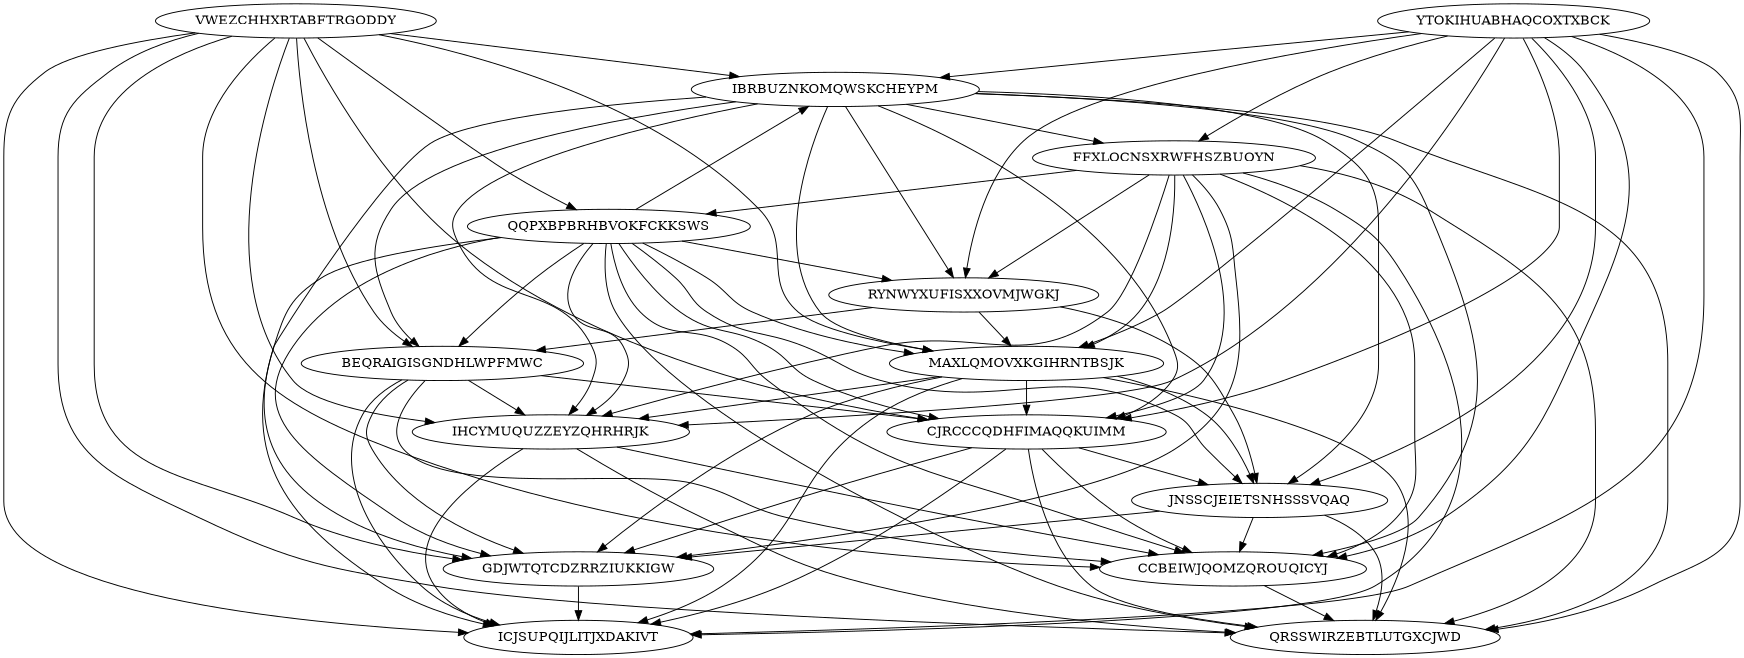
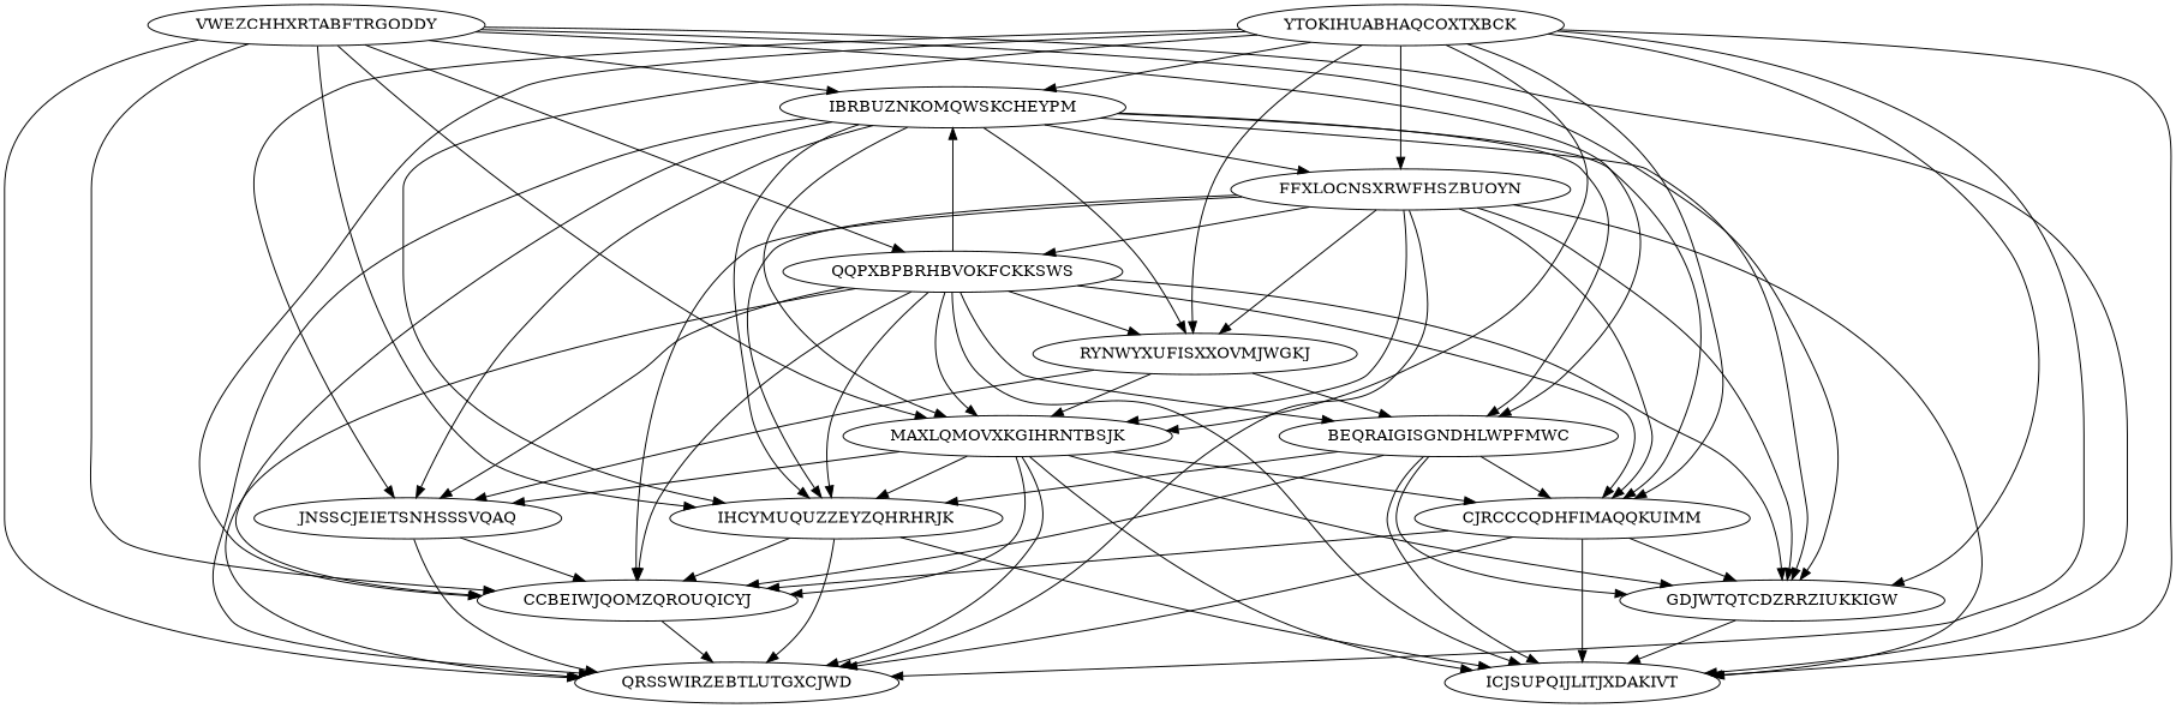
  digraph {
    node [Weight=18]
    edge [Weight=15]
    VWEZCHHXRTABFTRGODDY [Weight=11]
    IBRBUZNKOMQWSKCHEYPM [Weight=11]
    QQPXBPBRHBVOKFCKKSWS [Weight=16]
    BEQRAIGISGNDHLWPFMWC [Weight=20]
    MAXLQMOVXKGIHRNTBSJK
    IHCYMUQUZZEYZQHRHRJK
    CJRCCCQDHFIMAQQKUIMM [Weight=16]
    GDJWTQTCDZRRZIUKKIGW
    CCBEIWJQOMZQROUQICYJ [Weight=19]
    QRSSWIRZEBTLUTGXCJWD
    ICJSUPQIJLITJXDAKIVT [Weight=16]
    FFXLOCNSXRWFHSZBUOYN
    RYNWYXUFISXXOVMJWGKJ [Weight=20]
    JNSSCJEIETSNHSSSVQAQ [Weight=15]
    YTOKIHUABHAQCOXTXBCK [Weight=16]
    VWEZCHHXRTABFTRGODDY -> IBRBUZNKOMQWSKCHEYPM [Weight=19]
    VWEZCHHXRTABFTRGODDY -> QQPXBPBRHBVOKFCKKSWS [Weight=11]
    VWEZCHHXRTABFTRGODDY -> BEQRAIGISGNDHLWPFMWC [Weight=11]
    VWEZCHHXRTABFTRGODDY -> MAXLQMOVXKGIHRNTBSJK [Weight=17]
    VWEZCHHXRTABFTRGODDY -> IHCYMUQUZZEYZQHRHRJK [Weight=10]
-   VWEZCHHXRTABFTRGODDY -> CJRCCCQDHFIMAQQKUIMM [Weight=13]
    VWEZCHHXRTABFTRGODDY -> GDJWTQTCDZRRZIUKKIGW [Weight=12]
    VWEZCHHXRTABFTRGODDY -> CCBEIWJQOMZQROUQICYJ [Weight=11]
    VWEZCHHXRTABFTRGODDY -> QRSSWIRZEBTLUTGXCJWD [Weight=17]
    VWEZCHHXRTABFTRGODDY -> ICJSUPQIJLITJXDAKIVT
    IBRBUZNKOMQWSKCHEYPM -> BEQRAIGISGNDHLWPFMWC [Weight=13]
    IBRBUZNKOMQWSKCHEYPM -> MAXLQMOVXKGIHRNTBSJK [Weight=16]
    IBRBUZNKOMQWSKCHEYPM -> IHCYMUQUZZEYZQHRHRJK [Weight=19]
    IBRBUZNKOMQWSKCHEYPM -> CJRCCCQDHFIMAQQKUIMM [Weight=20]
    IBRBUZNKOMQWSKCHEYPM -> GDJWTQTCDZRRZIUKKIGW [Weight=12]
    IBRBUZNKOMQWSKCHEYPM -> CCBEIWJQOMZQROUQICYJ [Weight=16]
    IBRBUZNKOMQWSKCHEYPM -> QRSSWIRZEBTLUTGXCJWD [Weight=18]
    IBRBUZNKOMQWSKCHEYPM -> FFXLOCNSXRWFHSZBUOYN
    IBRBUZNKOMQWSKCHEYPM -> RYNWYXUFISXXOVMJWGKJ [Weight=13]
    IBRBUZNKOMQWSKCHEYPM -> JNSSCJEIETSNHSSSVQAQ
    QQPXBPBRHBVOKFCKKSWS -> IBRBUZNKOMQWSKCHEYPM [Weight=17]
    QQPXBPBRHBVOKFCKKSWS -> BEQRAIGISGNDHLWPFMWC [Weight=10]
    QQPXBPBRHBVOKFCKKSWS -> MAXLQMOVXKGIHRNTBSJK [Weight=17]
    QQPXBPBRHBVOKFCKKSWS -> IHCYMUQUZZEYZQHRHRJK
    QQPXBPBRHBVOKFCKKSWS -> CJRCCCQDHFIMAQQKUIMM [Weight=17]
    QQPXBPBRHBVOKFCKKSWS -> GDJWTQTCDZRRZIUKKIGW [Weight=20]
    QQPXBPBRHBVOKFCKKSWS -> CCBEIWJQOMZQROUQICYJ [Weight=17]
    QQPXBPBRHBVOKFCKKSWS -> QRSSWIRZEBTLUTGXCJWD [Weight=20]
    QQPXBPBRHBVOKFCKKSWS -> ICJSUPQIJLITJXDAKIVT [Weight=12]
    QQPXBPBRHBVOKFCKKSWS -> RYNWYXUFISXXOVMJWGKJ [Weight=12]
    QQPXBPBRHBVOKFCKKSWS -> JNSSCJEIETSNHSSSVQAQ [Weight=14]
    BEQRAIGISGNDHLWPFMWC -> IHCYMUQUZZEYZQHRHRJK [Weight=17]
    BEQRAIGISGNDHLWPFMWC -> CJRCCCQDHFIMAQQKUIMM [Weight=20]
    BEQRAIGISGNDHLWPFMWC -> GDJWTQTCDZRRZIUKKIGW [Weight=12]
    BEQRAIGISGNDHLWPFMWC -> CCBEIWJQOMZQROUQICYJ
    BEQRAIGISGNDHLWPFMWC -> ICJSUPQIJLITJXDAKIVT [Weight=20]
    MAXLQMOVXKGIHRNTBSJK -> IHCYMUQUZZEYZQHRHRJK [Weight=17]
    MAXLQMOVXKGIHRNTBSJK -> CJRCCCQDHFIMAQQKUIMM [Weight=20]
    MAXLQMOVXKGIHRNTBSJK -> GDJWTQTCDZRRZIUKKIGW
+   MAXLQMOVXKGIHRNTBSJK -> CCBEIWJQOMZQROUQICYJ [Weight=12]
    MAXLQMOVXKGIHRNTBSJK -> QRSSWIRZEBTLUTGXCJWD [Weight=17]
    MAXLQMOVXKGIHRNTBSJK -> ICJSUPQIJLITJXDAKIVT [Weight=19]
    MAXLQMOVXKGIHRNTBSJK -> JNSSCJEIETSNHSSSVQAQ [Weight=11]
    IHCYMUQUZZEYZQHRHRJK -> CCBEIWJQOMZQROUQICYJ [Weight=19]
    IHCYMUQUZZEYZQHRHRJK -> QRSSWIRZEBTLUTGXCJWD
    IHCYMUQUZZEYZQHRHRJK -> ICJSUPQIJLITJXDAKIVT [Weight=17]
    CJRCCCQDHFIMAQQKUIMM -> GDJWTQTCDZRRZIUKKIGW
    CJRCCCQDHFIMAQQKUIMM -> CCBEIWJQOMZQROUQICYJ [Weight=14]
    CJRCCCQDHFIMAQQKUIMM -> QRSSWIRZEBTLUTGXCJWD
    CJRCCCQDHFIMAQQKUIMM -> ICJSUPQIJLITJXDAKIVT [Weight=13]
-   CJRCCCQDHFIMAQQKUIMM -> JNSSCJEIETSNHSSSVQAQ [Weight=19]
    GDJWTQTCDZRRZIUKKIGW -> ICJSUPQIJLITJXDAKIVT [Weight=11]
    CCBEIWJQOMZQROUQICYJ -> QRSSWIRZEBTLUTGXCJWD [Weight=19]
    FFXLOCNSXRWFHSZBUOYN -> QQPXBPBRHBVOKFCKKSWS [Weight=18]
    FFXLOCNSXRWFHSZBUOYN -> MAXLQMOVXKGIHRNTBSJK
    FFXLOCNSXRWFHSZBUOYN -> IHCYMUQUZZEYZQHRHRJK
    FFXLOCNSXRWFHSZBUOYN -> CJRCCCQDHFIMAQQKUIMM
    FFXLOCNSXRWFHSZBUOYN -> GDJWTQTCDZRRZIUKKIGW
    FFXLOCNSXRWFHSZBUOYN -> CCBEIWJQOMZQROUQICYJ [Weight=20]
    FFXLOCNSXRWFHSZBUOYN -> QRSSWIRZEBTLUTGXCJWD [Weight=10]
    FFXLOCNSXRWFHSZBUOYN -> ICJSUPQIJLITJXDAKIVT [Weight=10]
    FFXLOCNSXRWFHSZBUOYN -> RYNWYXUFISXXOVMJWGKJ [Weight=10]
    RYNWYXUFISXXOVMJWGKJ -> BEQRAIGISGNDHLWPFMWC [Weight=17]
    RYNWYXUFISXXOVMJWGKJ -> MAXLQMOVXKGIHRNTBSJK
    RYNWYXUFISXXOVMJWGKJ -> JNSSCJEIETSNHSSSVQAQ [Weight=17]
    JNSSCJEIETSNHSSSVQAQ -> CCBEIWJQOMZQROUQICYJ [Weight=13]
    JNSSCJEIETSNHSSSVQAQ -> QRSSWIRZEBTLUTGXCJWD [Weight=11]
    YTOKIHUABHAQCOXTXBCK -> IBRBUZNKOMQWSKCHEYPM
    YTOKIHUABHAQCOXTXBCK -> MAXLQMOVXKGIHRNTBSJK [Weight=20]
    YTOKIHUABHAQCOXTXBCK -> IHCYMUQUZZEYZQHRHRJK [Weight=18]
    YTOKIHUABHAQCOXTXBCK -> CJRCCCQDHFIMAQQKUIMM [Weight=13]
-   JNSSCJEIETSNHSSSVQAQ -> GDJWTQTCDZRRZIUKKIGW [Weight=10]
+   YTOKIHUABHAQCOXTXBCK -> GDJWTQTCDZRRZIUKKIGW [Weight=10]
    YTOKIHUABHAQCOXTXBCK -> CCBEIWJQOMZQROUQICYJ [Weight=11]
    YTOKIHUABHAQCOXTXBCK -> QRSSWIRZEBTLUTGXCJWD [Weight=14]
    YTOKIHUABHAQCOXTXBCK -> ICJSUPQIJLITJXDAKIVT [Weight=10]
    YTOKIHUABHAQCOXTXBCK -> FFXLOCNSXRWFHSZBUOYN [Weight=19]
    YTOKIHUABHAQCOXTXBCK -> RYNWYXUFISXXOVMJWGKJ [Weight=10]
    YTOKIHUABHAQCOXTXBCK -> JNSSCJEIETSNHSSSVQAQ [Weight=12]
  }
